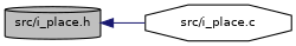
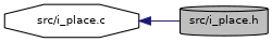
  digraph {
    rankdir=LR
    node [color=black fontname=Helvetica fontsize=10 style=filled]
    n1 [fillcolor=grey75 fontcolor=black height=0.2 label="src/i_place.h" shape=cylinder width=0.4]
    n2 [fillcolor=white height=0.2 label="src/i_place.c" shape=octagon width=0.4]
-   n1 -> n2 [color=midnightblue dir=back fontname=Helvetica fontsize=10 labelfontname=Helvetica labelfontsize=10 style=solid]
+   n2 -> n1 [color=midnightblue dir=back fontname=Helvetica fontsize=10 labelfontname=Helvetica labelfontsize=10 style=solid]
  }
